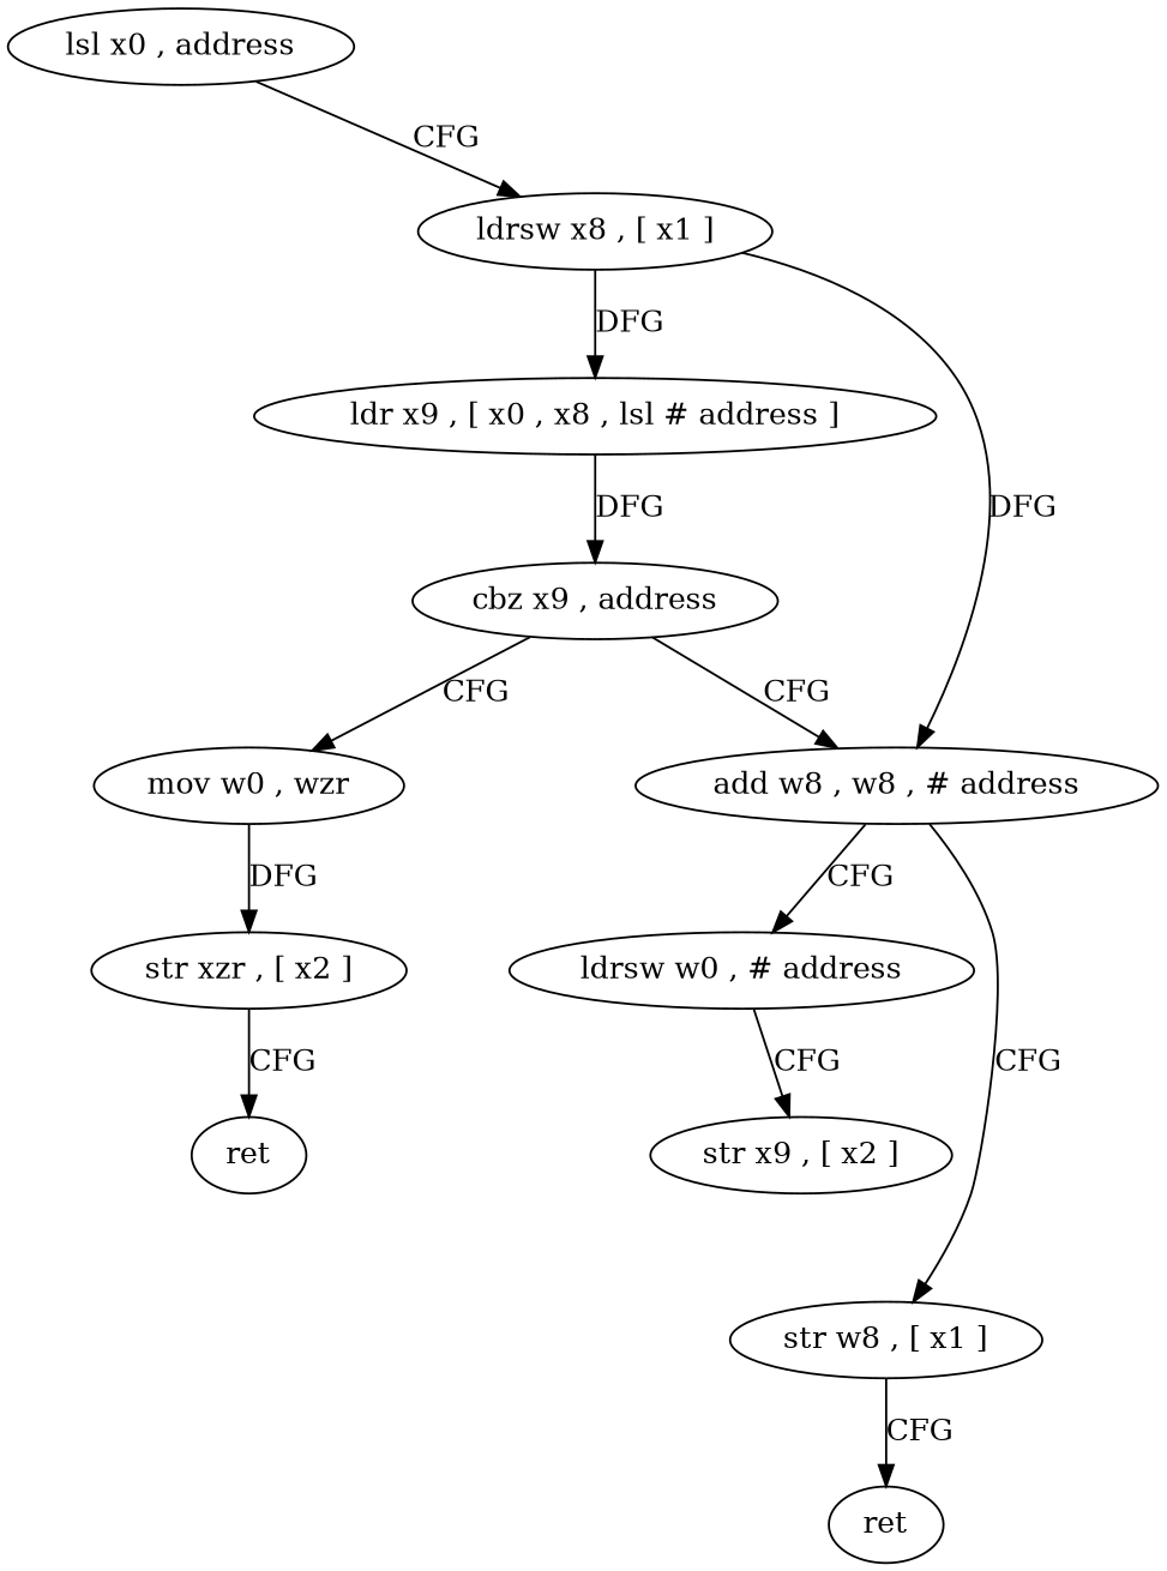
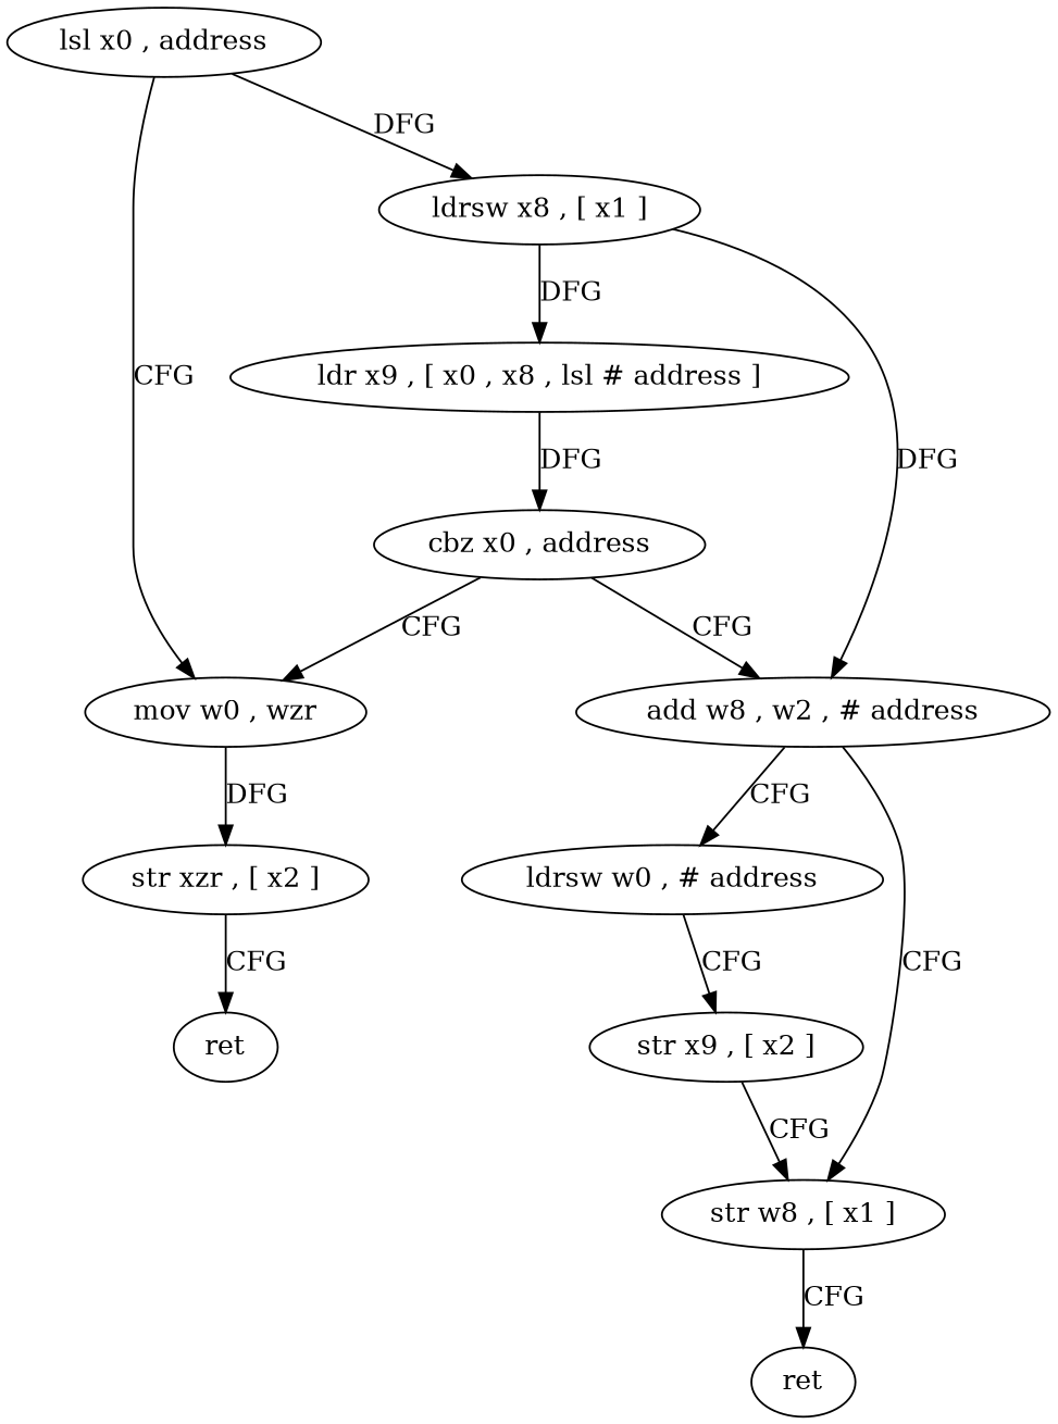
  digraph {
    n1 [label="lsl x0 , address"]
    n2 [label="mov w0 , wzr"]
    n3 [label="ldrsw x8 , [ x1 ]"]
    n4 [label="str xzr , [ x2 ]"]
    n5 [label="ldr x9 , [ x0 , x8 , lsl # address ]"]
-   n6 [label="add w8 , w8 , # address"]
+   n6 [label="add w8 , w2 , # address"]
    n7 [label=ret]
-   n8 [label="cbz x9 , address"]
+   n8 [label="cbz x0 , address"]
    n9 [label="ldrsw w0 , # address"]
    n10 [label="str w8 , [ x1 ]"]
    n11 [label="str x9 , [ x2 ]"]
    n12 [label=ret]
-   n1 -> n3 [label=CFG]
+   n1 -> n2 [label=CFG]
+   n1 -> n3 [label=DFG]
    n2 -> n4 [label=DFG]
    n3 -> n5 [label=DFG]
    n3 -> n6 [label=DFG]
    n4 -> n7 [label=CFG]
    n5 -> n8 [label=DFG]
    n6 -> n9 [label=CFG]
    n6 -> n10 [label=CFG]
    n8 -> n2 [label=CFG]
    n8 -> n6 [label=CFG]
    n9 -> n11 [label=CFG]
    n10 -> n12 [label=CFG]
+   n11 -> n10 [label=CFG]
  }
